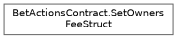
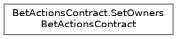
  digraph {
    rankdir=LR
-   n1 [color=grey40 fillcolor=white fontname=Helvetica fontsize=10 height=0.2 label="BetActionsContract.SetOwners\lFeeStruct" shape=box style=filled width=0.4]
+   n1 [color=grey40 fillcolor=white fontname=Helvetica fontsize=10 height=0.2 label="BetActionsContract.SetOwners\lBetActionsContract" shape=box style=filled width=0.4]
  }
